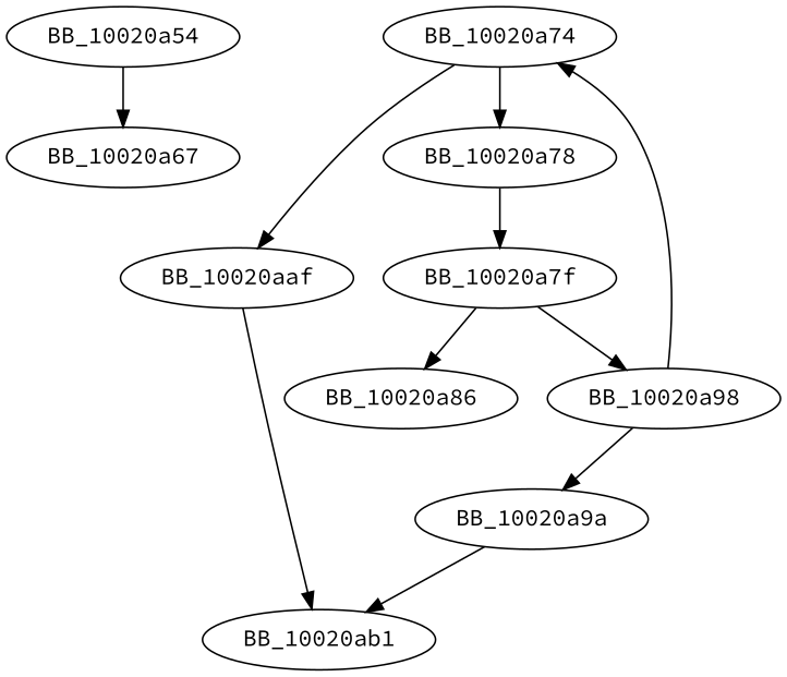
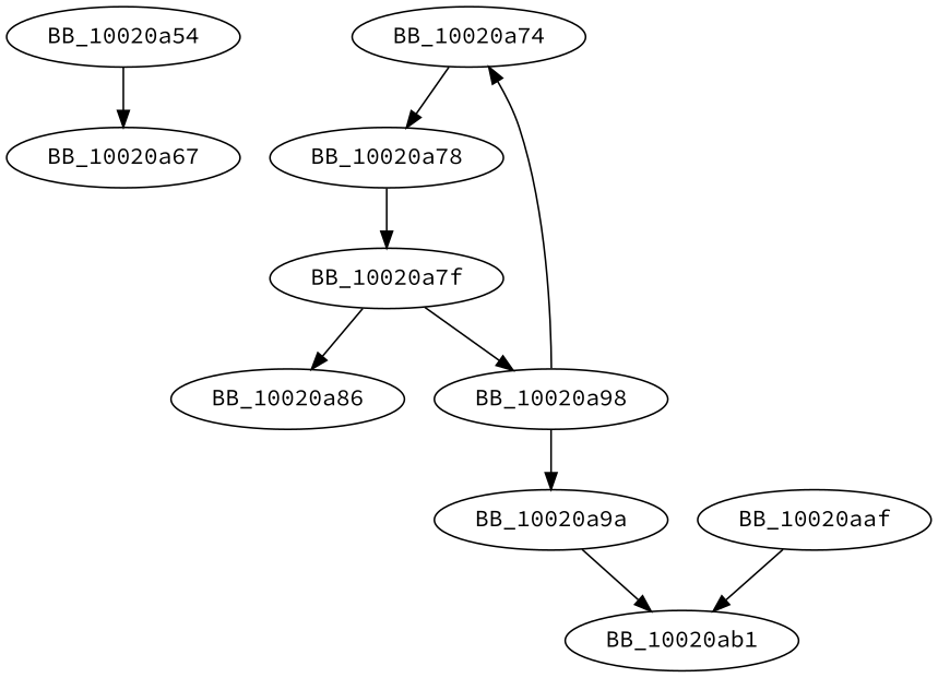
  digraph {
    fontname="Source Code Pro"
    node [fontname="Source Code Pro"]
    edge [fontname="Source Code Pro"]
    BB_10020a54
    BB_10020a67
    BB_10020a74
    BB_10020a78
    BB_10020aaf
    BB_10020a7f
    BB_10020ab1
    BB_10020a86
    BB_10020a98
    BB_10020a9a
    BB_10020a54 -> BB_10020a67
    BB_10020a74 -> BB_10020a78
-   BB_10020a74 -> BB_10020aaf
    BB_10020a78 -> BB_10020a7f
    BB_10020aaf -> BB_10020ab1
    BB_10020a7f -> BB_10020a86
    BB_10020a7f -> BB_10020a98
    BB_10020a98 -> BB_10020a74
    BB_10020a98 -> BB_10020a9a
    BB_10020a9a -> BB_10020ab1
  }
